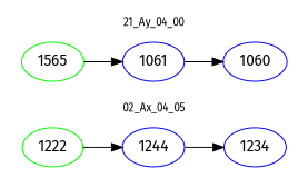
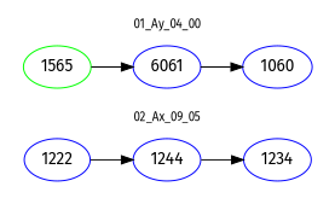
  digraph {
    fontname="Fira Sans"
    rankdir=LR
    node [color=blue fontname="Fira Sans"]
    edge [color=black fontname="Fira Sans"]
-   n1 [color=green label=1222]
+   n1 [label=1222]
    n2 [label=1244]
    n3 [label=1234]
    n4 [color=green label=1565]
-   n5 [label=1061]
+   n5 [label=6061]
    n6 [label=1060]
    subgraph cluster_1 {
      color=white
      fontsize=10
-     label="02_Ax_04_05"
+     label="02_Ax_09_05"
      n1
      n2
      n3
    }
    subgraph cluster_2 {
      color=white
      fontsize=10
-     label="21_Ay_04_00"
+     label="01_Ay_04_00"
      n4
      n5
      n6
    }
    n1 -> n2
    n2 -> n3
    n4 -> n5
    n5 -> n6
  }
